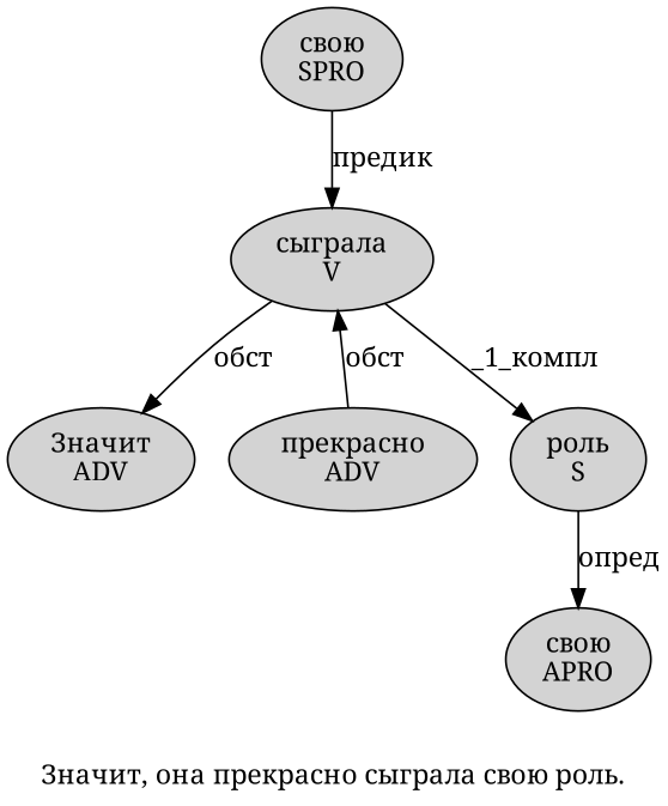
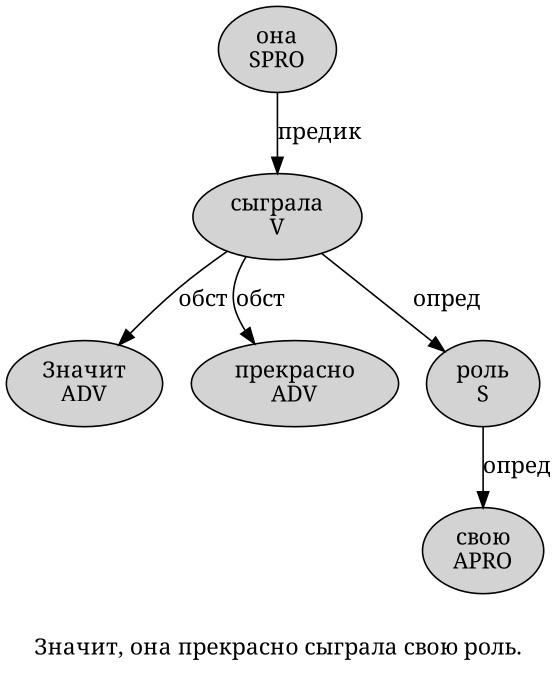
  digraph {
    fontname="Noto Serif"
    label="Значит, она прекрасно сыграла свою роль."
    node [fillcolor=lightgray fontname="Noto Serif" penwidth=1 shape=ellipse style=filled]
    edge [fontname="Noto Serif"]
    n1 [label="Значит\nADV"]
-   n2 [label="свою\nSPRO"]
+   n2 [label="она\nSPRO"]
    n3 [label="сыграла\nV"]
    n4 [label="прекрасно\nADV"]
    n5 [label="роль\nS"]
    n6 [label="свою\nAPRO"]
    n2 -> n3 [label="предик"]
    n3 -> n1 [label="обст"]
-   n4 -> n3 [label="обст"]
-   n3 -> n5 [label="_1_компл"]
+   n3 -> n4 [label="обст"]
+   n3 -> n5 [label="опред"]
    n5 -> n6 [label="опред"]
  }
